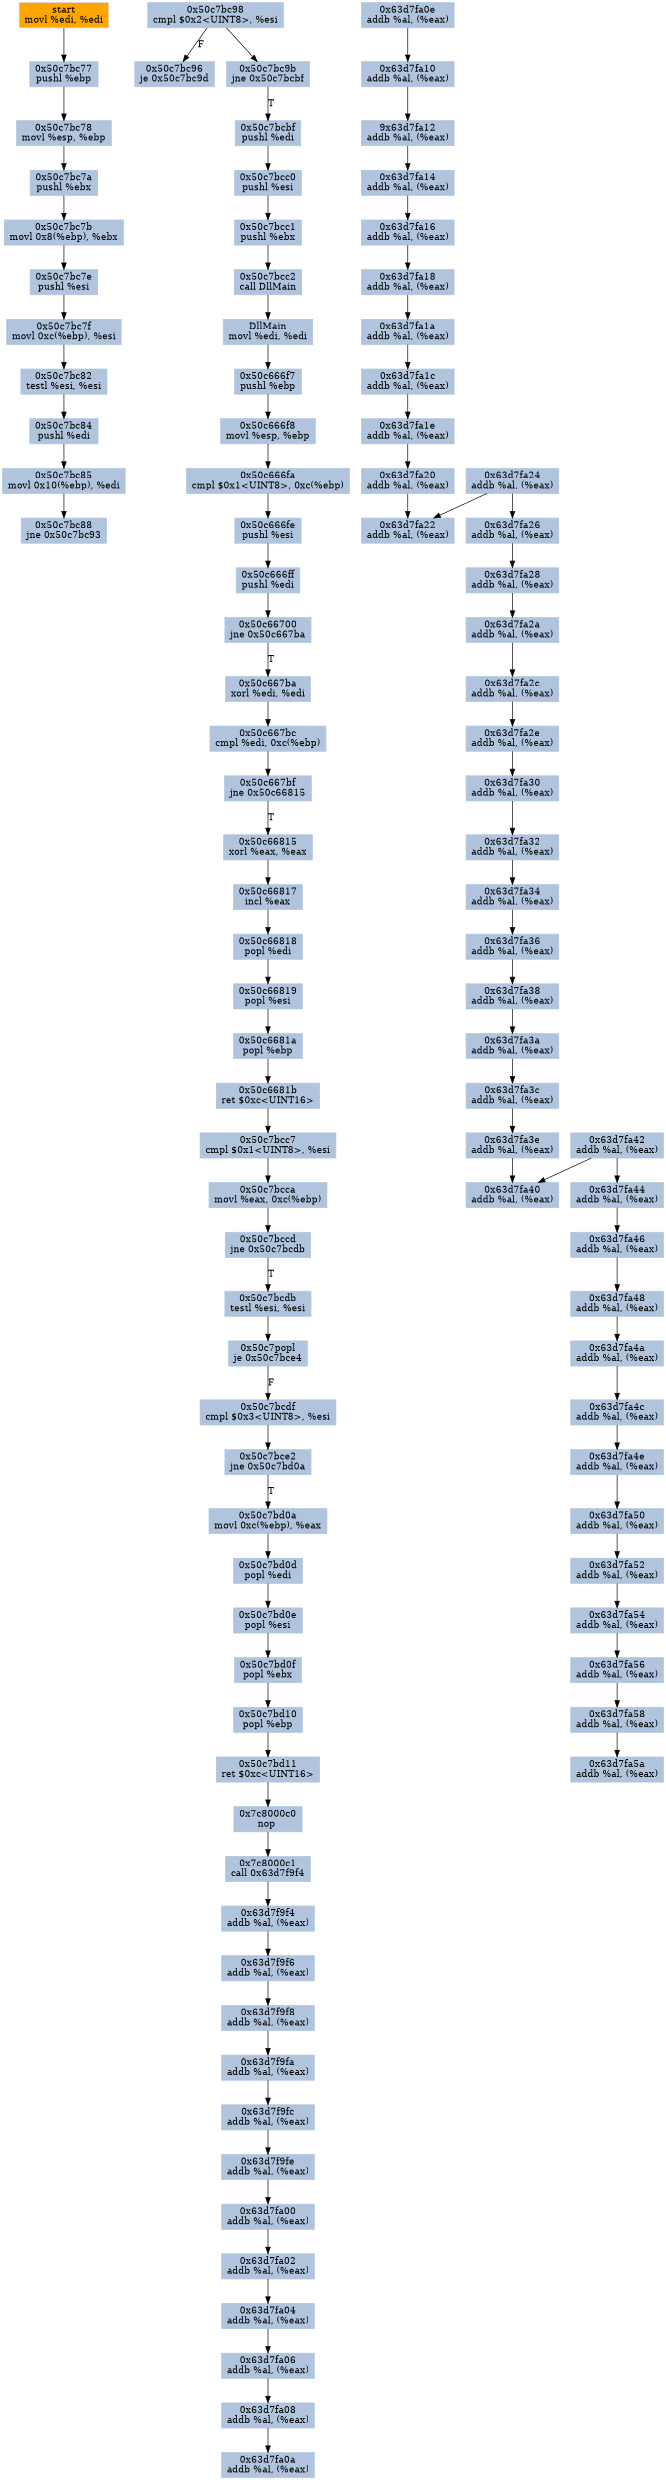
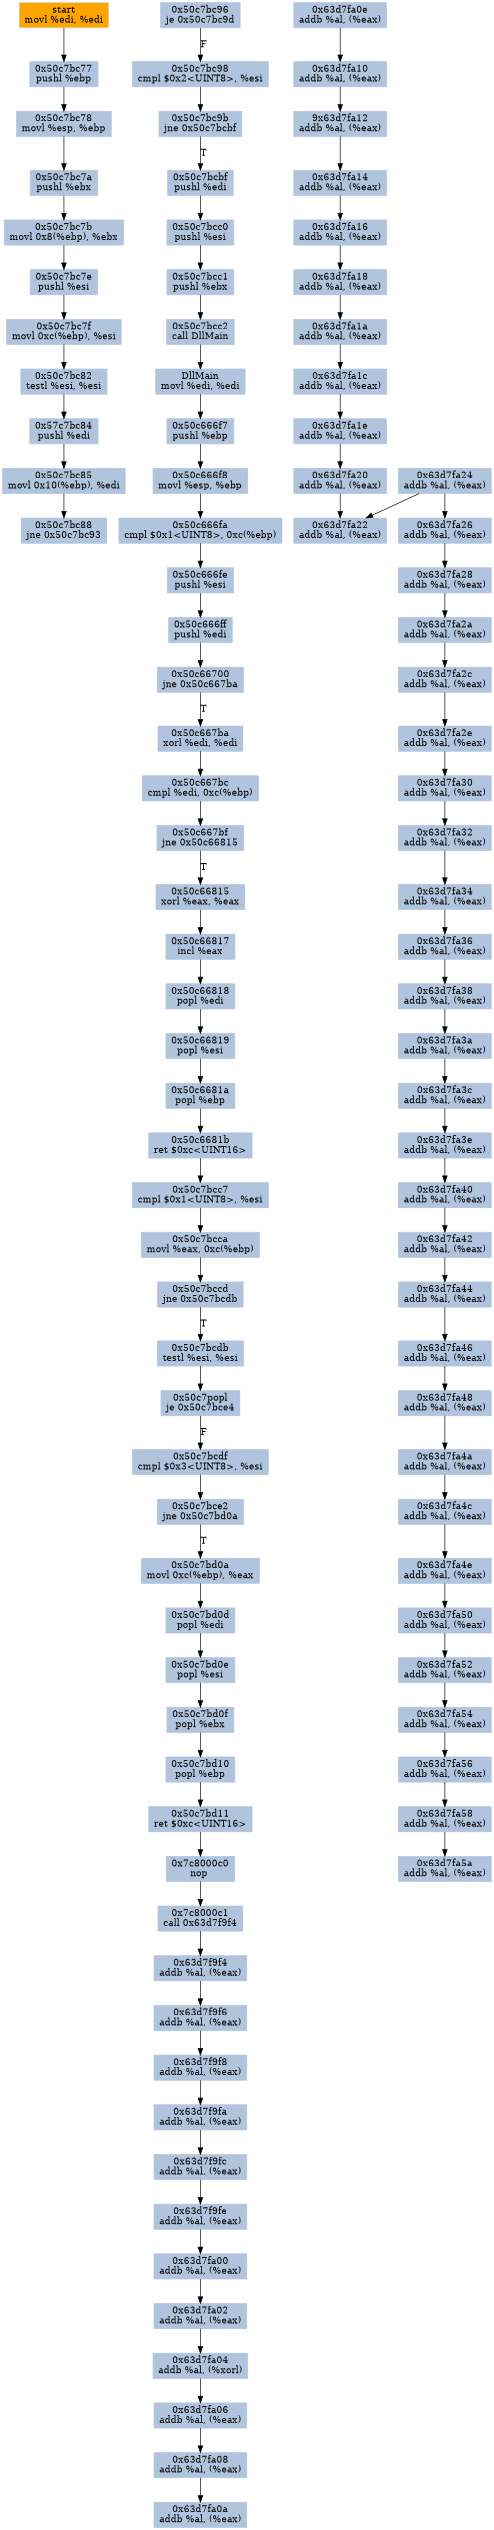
  digraph {
    node [color=lightsteelblue fillcolor=lightsteelblue shape=rectangle style=filled]
    edge [color="#000000"]
    n1 [color=lightgrey fillcolor=orange label="start\nmovl %edi, %edi"]
    n2 [label="0x50c7bc77\npushl %ebp"]
    n3 [label="0x50c7bc78\nmovl %esp, %ebp"]
    n4 [label="0x50c7bc7a\npushl %ebx"]
    n5 [label="0x50c7bc7b\nmovl 0x8(%ebp), %ebx"]
    n6 [label="0x50c7bc7e\npushl %esi"]
    n7 [label="0x50c7bc7f\nmovl 0xc(%ebp), %esi"]
    n8 [label="0x50c7bc82\ntestl %esi, %esi"]
-   n9 [label="0x50c7bc84\npushl %edi"]
+   n9 [label="0x57c7bc84\npushl %edi"]
    n10 [label="0x50c7bc85\nmovl 0x10(%ebp), %edi"]
    n11 [label="0x50c7bc88\njne 0x50c7bc93"]
    n12 [label="0x50c7bc96\nje 0x50c7bc9d"]
    n13 [label="0x50c7bc98\ncmpl $0x2<UINT8>, %esi"]
    n14 [label="0x50c7bc9b\njne 0x50c7bcbf"]
    n15 [label="0x50c7bcbf\npushl %edi"]
    n16 [label="0x50c7bcc0\npushl %esi"]
    n17 [label="0x50c7bcc1\npushl %ebx"]
    n18 [label="0x50c7bcc2\ncall DllMain"]
    n19 [label="DllMain\nmovl %edi, %edi"]
    n20 [label="0x50c666f7\npushl %ebp"]
    n21 [label="0x50c666f8\nmovl %esp, %ebp"]
    n22 [label="0x50c666fa\ncmpl $0x1<UINT8>, 0xc(%ebp)"]
    n23 [label="0x50c666fe\npushl %esi"]
    n24 [label="0x50c666ff\npushl %edi"]
    n25 [label="0x50c66700\njne 0x50c667ba"]
    n26 [label="0x50c667ba\nxorl %edi, %edi"]
    n27 [label="0x50c667bc\ncmpl %edi, 0xc(%ebp)"]
    n28 [label="0x50c667bf\njne 0x50c66815"]
    n29 [label="0x50c66815\nxorl %eax, %eax"]
    n30 [label="0x50c66817\nincl %eax"]
    n31 [label="0x50c66818\npopl %edi"]
    n32 [label="0x50c66819\npopl %esi"]
    n33 [label="0x50c6681a\npopl %ebp"]
    n34 [label="0x50c6681b\nret $0xc<UINT16>"]
    n35 [label="0x50c7bcc7\ncmpl $0x1<UINT8>, %esi"]
    n36 [label="0x50c7bcca\nmovl %eax, 0xc(%ebp)"]
    n37 [label="0x50c7bccd\njne 0x50c7bcdb"]
    n38 [label="0x50c7bcdb\ntestl %esi, %esi"]
    n39 [label="0x50c7popl\nje 0x50c7bce4"]
    n40 [label="0x50c7bcdf\ncmpl $0x3<UINT8>, %esi"]
    n41 [label="0x50c7bce2\njne 0x50c7bd0a"]
    n42 [label="0x50c7bd0a\nmovl 0xc(%ebp), %eax"]
    n43 [label="0x50c7bd0d\npopl %edi"]
    n44 [label="0x50c7bd0e\npopl %esi"]
    n45 [label="0x50c7bd0f\npopl %ebx"]
    n46 [label="0x50c7bd10\npopl %ebp"]
    n47 [label="0x50c7bd11\nret $0xc<UINT16>"]
    n48 [label="0x7c8000c0\nnop "]
    n49 [label="0x7c8000c1\ncall 0x63d7f9f4"]
    n50 [label="0x63d7f9f4\naddb %al, (%eax)"]
    n51 [label="0x63d7f9f6\naddb %al, (%eax)"]
    n52 [label="0x63d7f9f8\naddb %al, (%eax)"]
    n53 [label="0x63d7f9fa\naddb %al, (%eax)"]
    n54 [label="0x63d7f9fc\naddb %al, (%eax)"]
    n55 [label="0x63d7f9fe\naddb %al, (%eax)"]
    n56 [label="0x63d7fa00\naddb %al, (%eax)"]
    n57 [label="0x63d7fa02\naddb %al, (%eax)"]
-   n58 [label="0x63d7fa04\naddb %al, (%eax)"]
+   n58 [label="0x63d7fa04\naddb %al, (%xorl)"]
    n59 [label="0x63d7fa06\naddb %al, (%eax)"]
    n60 [label="0x63d7fa08\naddb %al, (%eax)"]
    n61 [label="0x63d7fa0a\naddb %al, (%eax)"]
    n62 [label="0x63d7fa0e\naddb %al, (%eax)"]
    n63 [label="0x63d7fa10\naddb %al, (%eax)"]
    n64 [label="9x63d7fa12\naddb %al, (%eax)"]
    n65 [label="0x63d7fa14\naddb %al, (%eax)"]
    n66 [label="0x63d7fa16\naddb %al, (%eax)"]
    n67 [label="0x63d7fa18\naddb %al, (%eax)"]
    n68 [label="0x63d7fa1a\naddb %al, (%eax)"]
    n69 [label="0x63d7fa1c\naddb %al, (%eax)"]
    n70 [label="0x63d7fa1e\naddb %al, (%eax)"]
    n71 [label="0x63d7fa20\naddb %al, (%eax)"]
    n72 [label="0x63d7fa22\naddb %al, (%eax)"]
    n73 [label="0x63d7fa24\naddb %al, (%eax)"]
    n74 [label="0x63d7fa26\naddb %al, (%eax)"]
    n75 [label="0x63d7fa28\naddb %al, (%eax)"]
    n76 [label="0x63d7fa2a\naddb %al, (%eax)"]
    n77 [label="0x63d7fa2c\naddb %al, (%eax)"]
    n78 [label="0x63d7fa2e\naddb %al, (%eax)"]
    n79 [label="0x63d7fa30\naddb %al, (%eax)"]
    n80 [label="0x63d7fa32\naddb %al, (%eax)"]
    n81 [label="0x63d7fa34\naddb %al, (%eax)"]
    n82 [label="0x63d7fa36\naddb %al, (%eax)"]
    n83 [label="0x63d7fa38\naddb %al, (%eax)"]
    n84 [label="0x63d7fa3a\naddb %al, (%eax)"]
    n85 [label="0x63d7fa3c\naddb %al, (%eax)"]
    n86 [label="0x63d7fa3e\naddb %al, (%eax)"]
    n87 [label="0x63d7fa40\naddb %al, (%eax)"]
    n88 [label="0x63d7fa42\naddb %al, (%eax)"]
    n89 [label="0x63d7fa44\naddb %al, (%eax)"]
    n90 [label="0x63d7fa46\naddb %al, (%eax)"]
    n91 [label="0x63d7fa48\naddb %al, (%eax)"]
    n92 [label="0x63d7fa4a\naddb %al, (%eax)"]
    n93 [label="0x63d7fa4c\naddb %al, (%eax)"]
    n94 [label="0x63d7fa4e\naddb %al, (%eax)"]
    n95 [label="0x63d7fa50\naddb %al, (%eax)"]
    n96 [label="0x63d7fa52\naddb %al, (%eax)"]
    n97 [label="0x63d7fa54\naddb %al, (%eax)"]
    n98 [label="0x63d7fa56\naddb %al, (%eax)"]
    n99 [label="0x63d7fa58\naddb %al, (%eax)"]
    n100 [label="0x63d7fa5a\naddb %al, (%eax)"]
    n1 -> n2
    n2 -> n3
    n3 -> n4
    n4 -> n5
    n5 -> n6
    n6 -> n7
    n7 -> n8
    n8 -> n9
    n9 -> n10
    n10 -> n11
-   n13 -> n12 [label=F]
+   n12 -> n13 [label=F]
    n13 -> n14
    n14 -> n15 [label=T]
    n15 -> n16
    n16 -> n17
    n17 -> n18
    n18 -> n19
    n19 -> n20
    n20 -> n21
    n21 -> n22
    n22 -> n23
    n23 -> n24
    n24 -> n25
    n25 -> n26 [label=T]
    n26 -> n27
    n27 -> n28
    n28 -> n29 [label=T]
    n29 -> n30
    n30 -> n31
    n31 -> n32
    n32 -> n33
    n33 -> n34
    n34 -> n35
    n35 -> n36
    n36 -> n37
    n37 -> n38 [label=T]
    n38 -> n39
    n39 -> n40 [label=F]
    n40 -> n41
    n41 -> n42 [label=T]
    n42 -> n43
    n43 -> n44
    n44 -> n45
    n45 -> n46
    n46 -> n47
    n47 -> n48
    n48 -> n49
    n49 -> n50
    n50 -> n51
    n51 -> n52
    n52 -> n53
    n53 -> n54
    n54 -> n55
    n55 -> n56
    n56 -> n57
    n57 -> n58
    n58 -> n59
    n59 -> n60
    n60 -> n61
    n62 -> n63
    n63 -> n64
    n64 -> n65
    n65 -> n66
    n66 -> n67
    n67 -> n68
    n68 -> n69
    n69 -> n70
    n70 -> n71
    n71 -> n72
    n73 -> n72
    n73 -> n74
    n74 -> n75
    n75 -> n76
    n76 -> n77
    n77 -> n78
    n78 -> n79
    n79 -> n80
    n80 -> n81
    n81 -> n82
    n82 -> n83
    n83 -> n84
    n84 -> n85
    n85 -> n86
    n86 -> n87
-   n88 -> n87
+   n87 -> n88
    n88 -> n89
    n89 -> n90
    n90 -> n91
    n91 -> n92
    n92 -> n93
    n93 -> n94
    n94 -> n95
    n95 -> n96
    n96 -> n97
    n97 -> n98
    n98 -> n99
    n99 -> n100
  }
